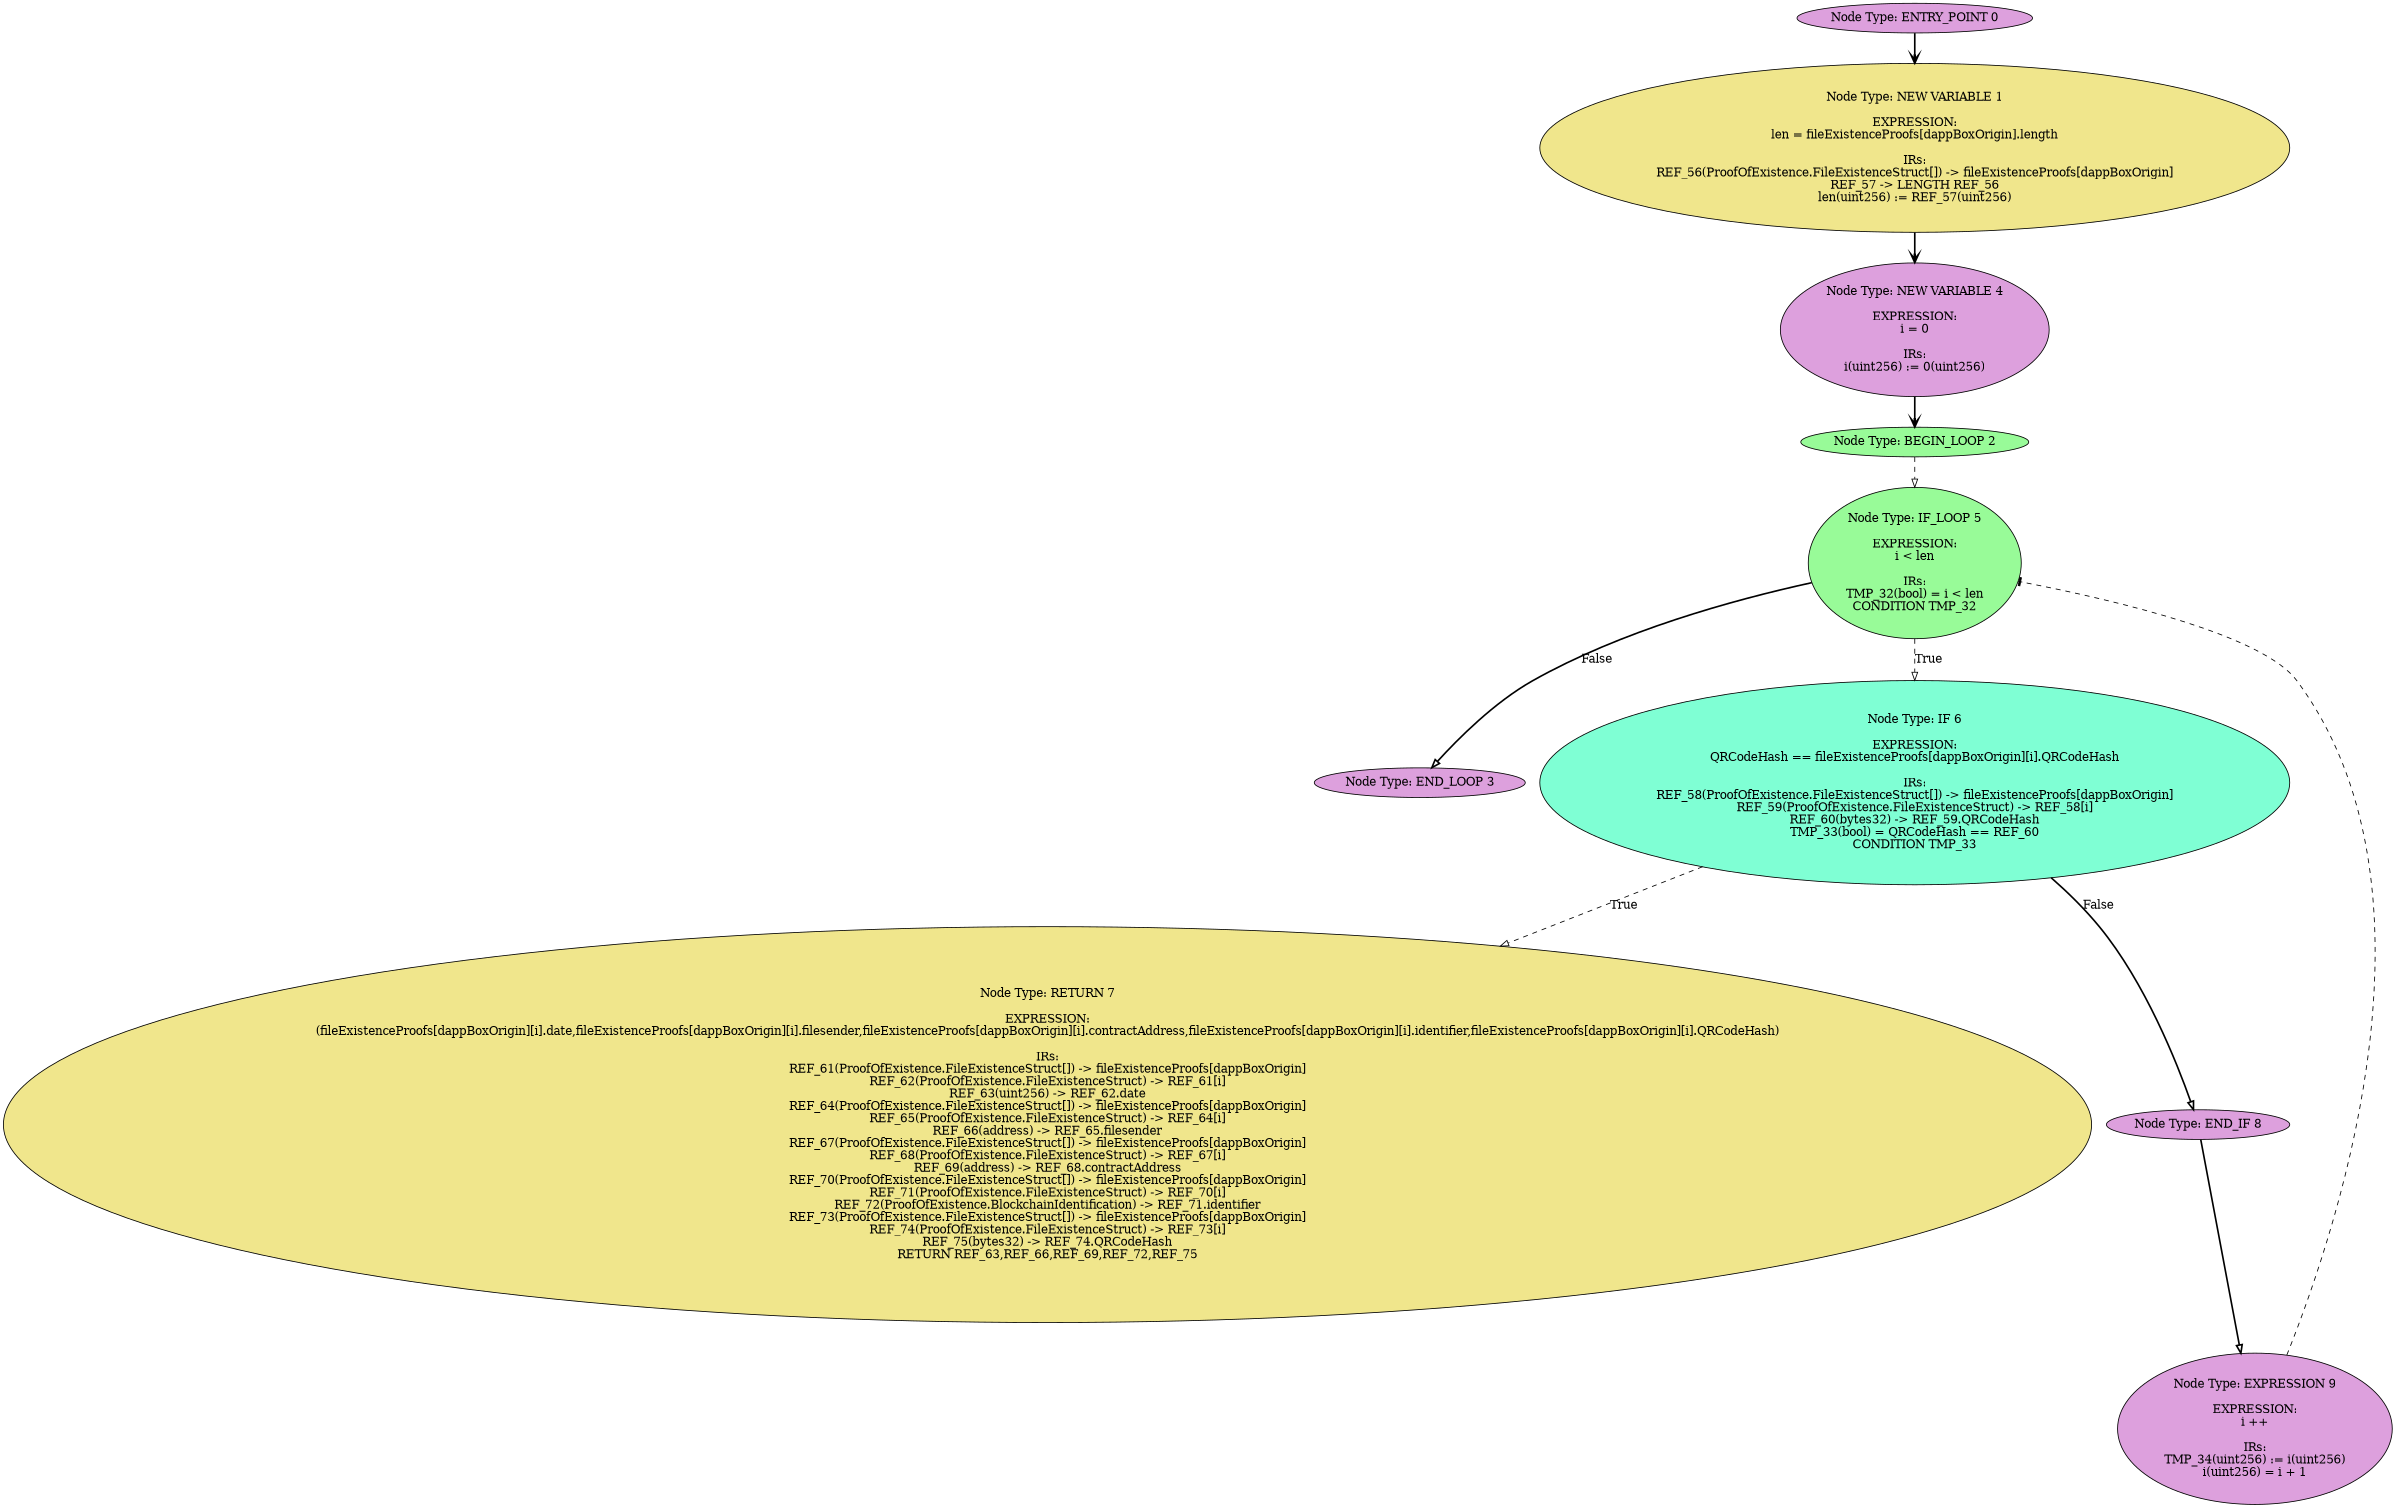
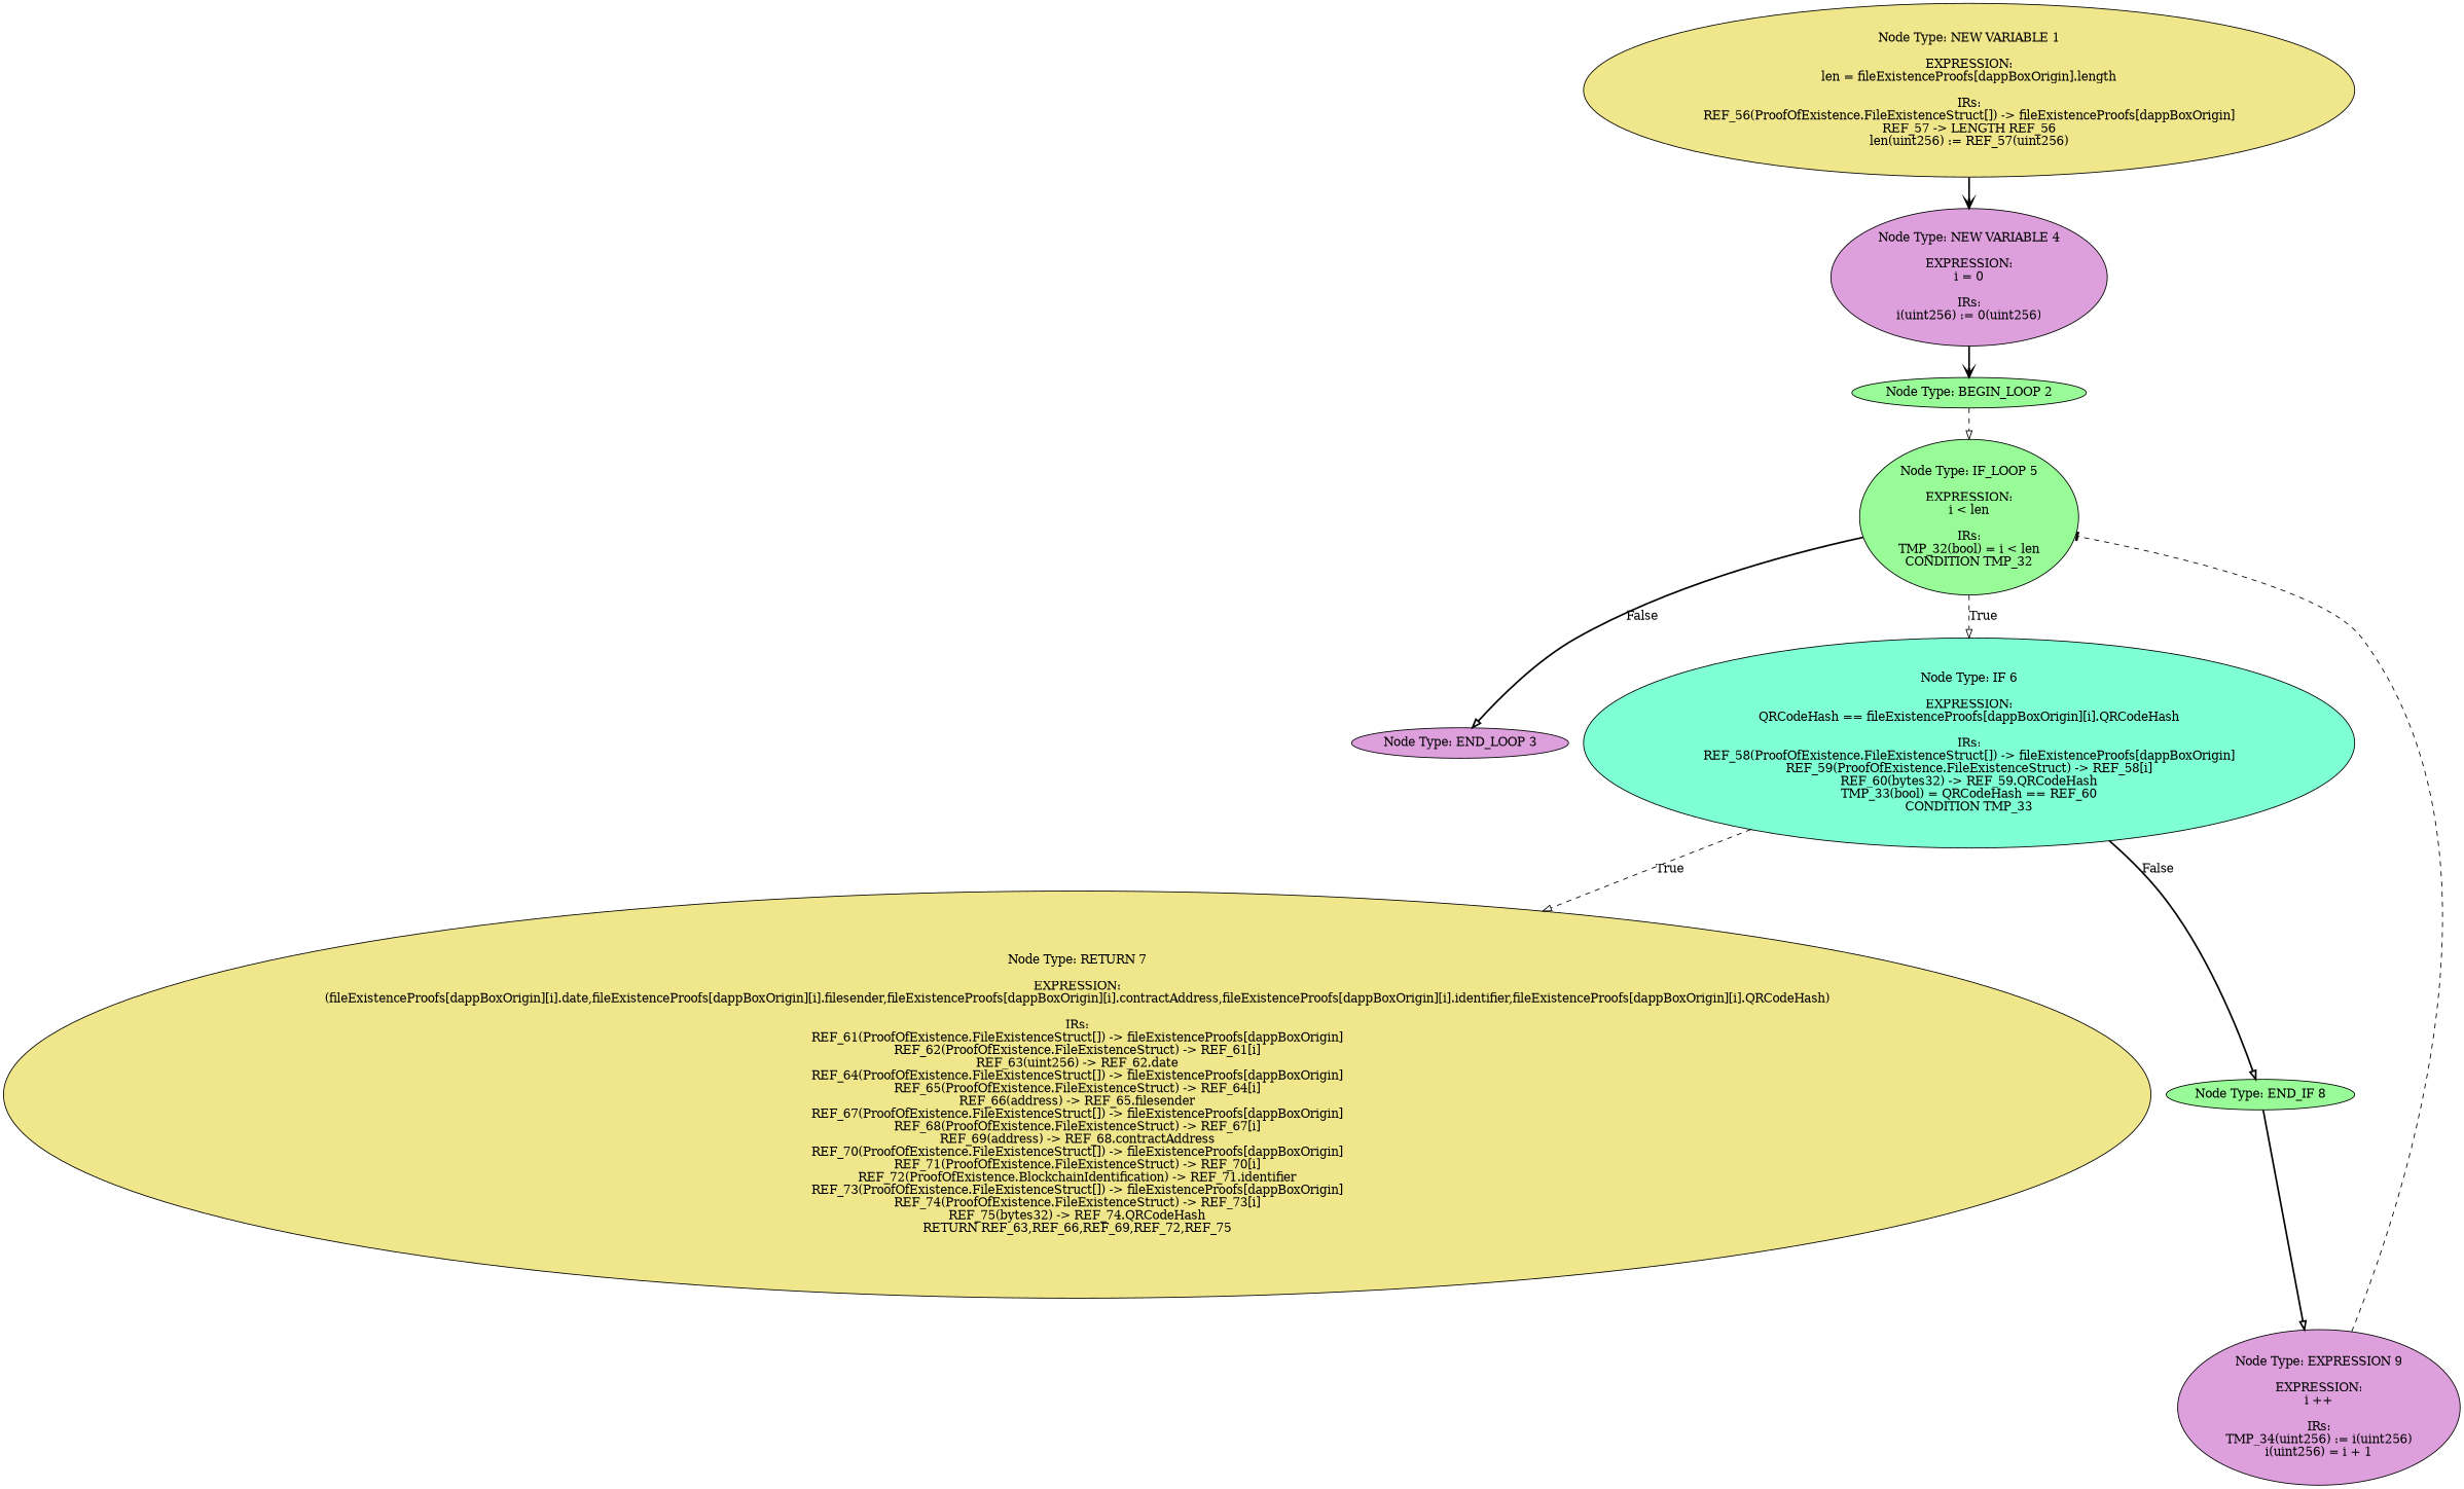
  digraph {
    node [fillcolor=plum style=filled]
    edge [arrowhead=onormal style=bold]
-   n1 [label="Node Type: ENTRY_POINT 0\n"]
    n2 [fillcolor=khaki label="Node Type: NEW VARIABLE 1\n\nEXPRESSION:\nlen = fileExistenceProofs[dappBoxOrigin].length\n\nIRs:\nREF_56(ProofOfExistence.FileExistenceStruct[]) -> fileExistenceProofs[dappBoxOrigin]\nREF_57 -> LENGTH REF_56\nlen(uint256) := REF_57(uint256)"]
    n3 [label="Node Type: NEW VARIABLE 4\n\nEXPRESSION:\ni = 0\n\nIRs:\ni(uint256) := 0(uint256)"]
    n4 [fillcolor=palegreen label="Node Type: BEGIN_LOOP 2\n"]
    n5 [fillcolor=palegreen label="Node Type: IF_LOOP 5\n\nEXPRESSION:\ni < len\n\nIRs:\nTMP_32(bool) = i < len\nCONDITION TMP_32"]
    n6 [label="Node Type: END_LOOP 3\n"]
    n7 [fillcolor=aquamarine label="Node Type: IF 6\n\nEXPRESSION:\nQRCodeHash == fileExistenceProofs[dappBoxOrigin][i].QRCodeHash\n\nIRs:\nREF_58(ProofOfExistence.FileExistenceStruct[]) -> fileExistenceProofs[dappBoxOrigin]\nREF_59(ProofOfExistence.FileExistenceStruct) -> REF_58[i]\nREF_60(bytes32) -> REF_59.QRCodeHash\nTMP_33(bool) = QRCodeHash == REF_60\nCONDITION TMP_33"]
    n8 [fillcolor=khaki label="Node Type: RETURN 7\n\nEXPRESSION:\n(fileExistenceProofs[dappBoxOrigin][i].date,fileExistenceProofs[dappBoxOrigin][i].filesender,fileExistenceProofs[dappBoxOrigin][i].contractAddress,fileExistenceProofs[dappBoxOrigin][i].identifier,fileExistenceProofs[dappBoxOrigin][i].QRCodeHash)\n\nIRs:\nREF_61(ProofOfExistence.FileExistenceStruct[]) -> fileExistenceProofs[dappBoxOrigin]\nREF_62(ProofOfExistence.FileExistenceStruct) -> REF_61[i]\nREF_63(uint256) -> REF_62.date\nREF_64(ProofOfExistence.FileExistenceStruct[]) -> fileExistenceProofs[dappBoxOrigin]\nREF_65(ProofOfExistence.FileExistenceStruct) -> REF_64[i]\nREF_66(address) -> REF_65.filesender\nREF_67(ProofOfExistence.FileExistenceStruct[]) -> fileExistenceProofs[dappBoxOrigin]\nREF_68(ProofOfExistence.FileExistenceStruct) -> REF_67[i]\nREF_69(address) -> REF_68.contractAddress\nREF_70(ProofOfExistence.FileExistenceStruct[]) -> fileExistenceProofs[dappBoxOrigin]\nREF_71(ProofOfExistence.FileExistenceStruct) -> REF_70[i]\nREF_72(ProofOfExistence.BlockchainIdentification) -> REF_71.identifier\nREF_73(ProofOfExistence.FileExistenceStruct[]) -> fileExistenceProofs[dappBoxOrigin]\nREF_74(ProofOfExistence.FileExistenceStruct) -> REF_73[i]\nREF_75(bytes32) -> REF_74.QRCodeHash\nRETURN REF_63,REF_66,REF_69,REF_72,REF_75"]
-   n9 [label="Node Type: END_IF 8\n"]
+   n9 [fillcolor=palegreen label="Node Type: END_IF 8\n"]
    n10 [label="Node Type: EXPRESSION 9\n\nEXPRESSION:\ni ++\n\nIRs:\nTMP_34(uint256) := i(uint256)\ni(uint256) = i + 1"]
-   n1 -> n2 [arrowhead=vee]
    n2 -> n3 [arrowhead=vee]
    n3 -> n4 [arrowhead=vee]
    n4 -> n5 [style=dashed]
    n5 -> n6 [label=False]
    n5 -> n7 [label=True style=dashed]
    n7 -> n8 [label=True style=dashed]
    n7 -> n9 [label=False]
    n9 -> n10
    n10 -> n5 [arrowhead=tee style=dashed]
  }
